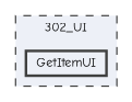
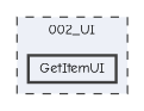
  digraph {
    compound=true
    fontname="Comic Neue"
    n1 [color=grey25 fillcolor="#edf0f7" fontname="Comic Neue" fontsize=10 height=0.2 label=GetItemUI shape=box style="filled,bold" width=0.4]
    subgraph cluster_1 {
      bgcolor="#edf0f7"
      fontsize=10
-     label="302_UI"
+     label="002_UI"
      pencolor=grey25
      style="filled,dashed"
      n1
    }
  }
